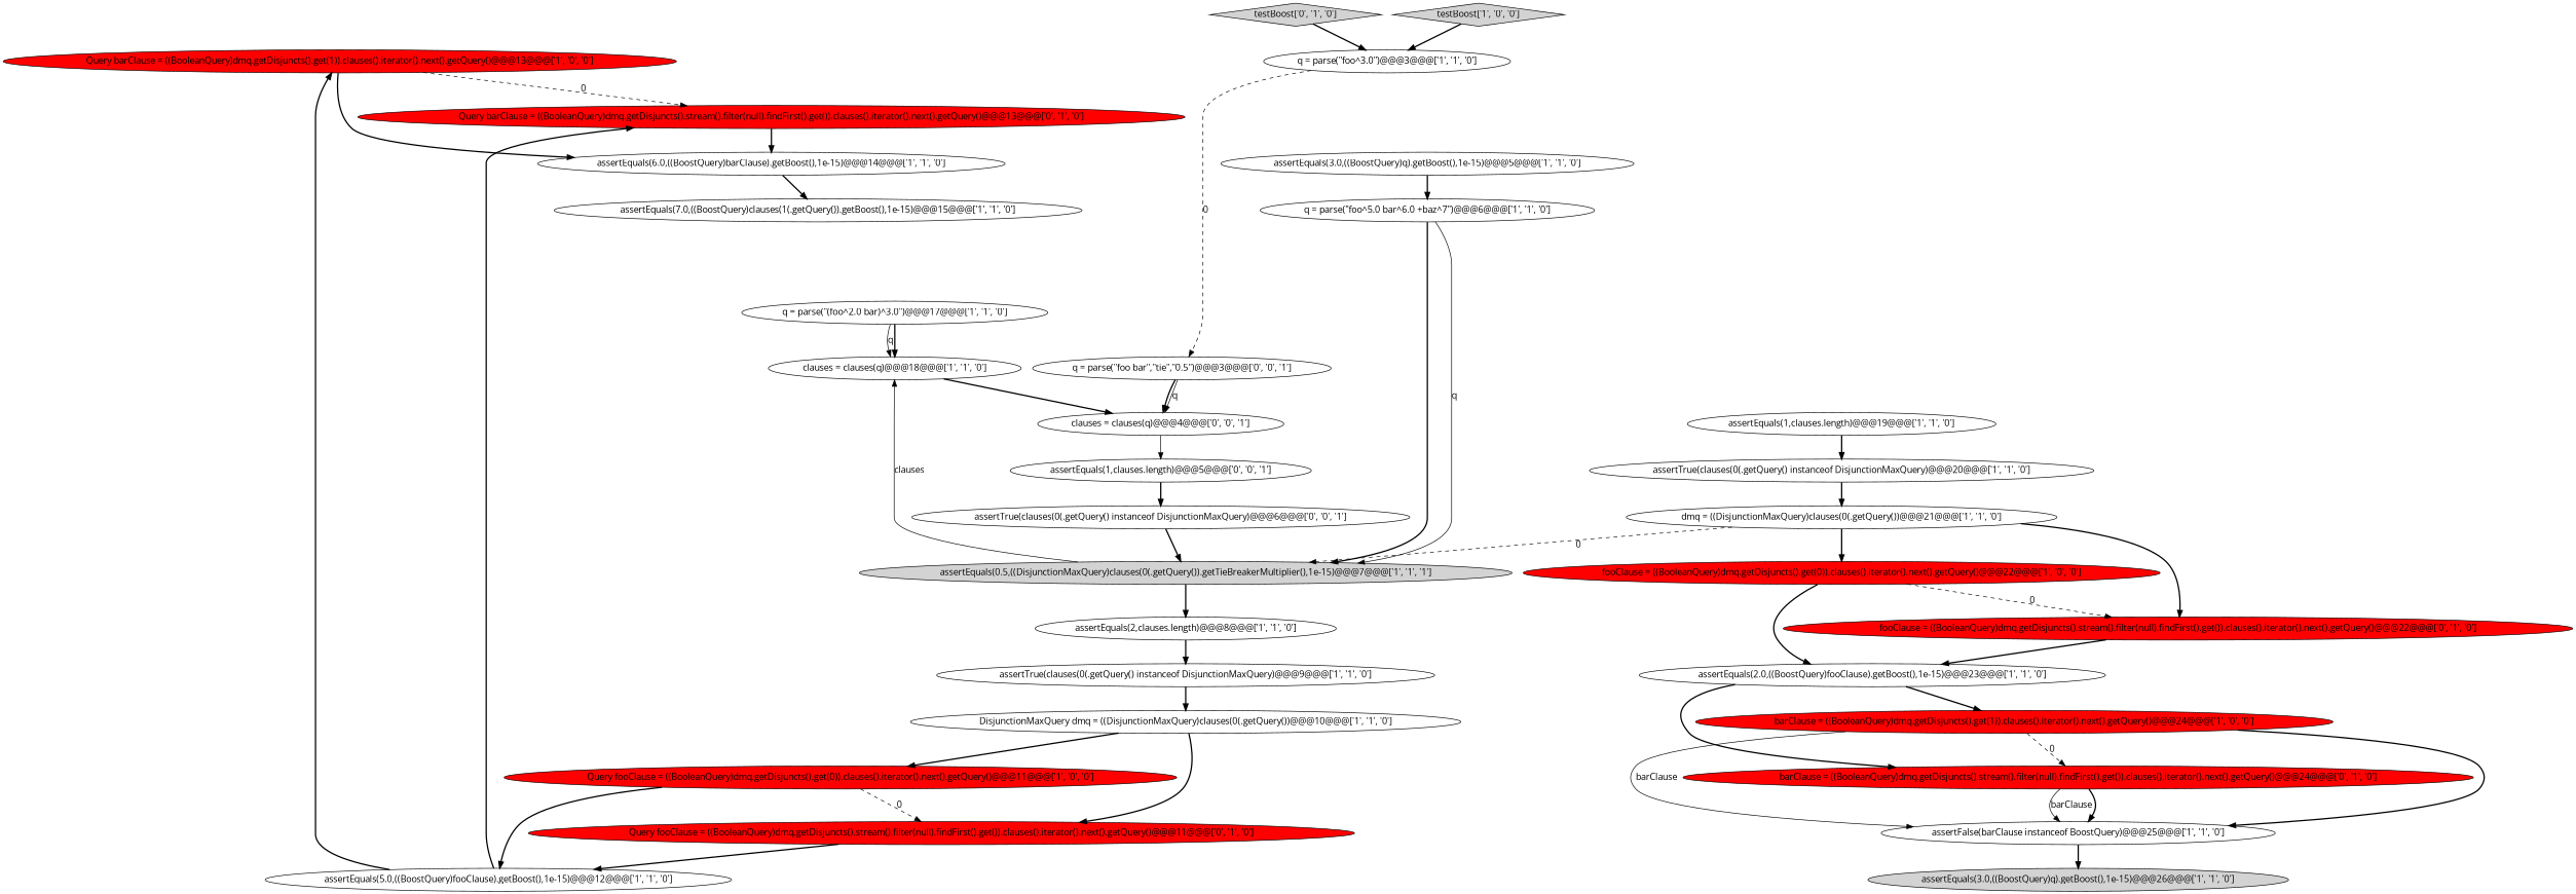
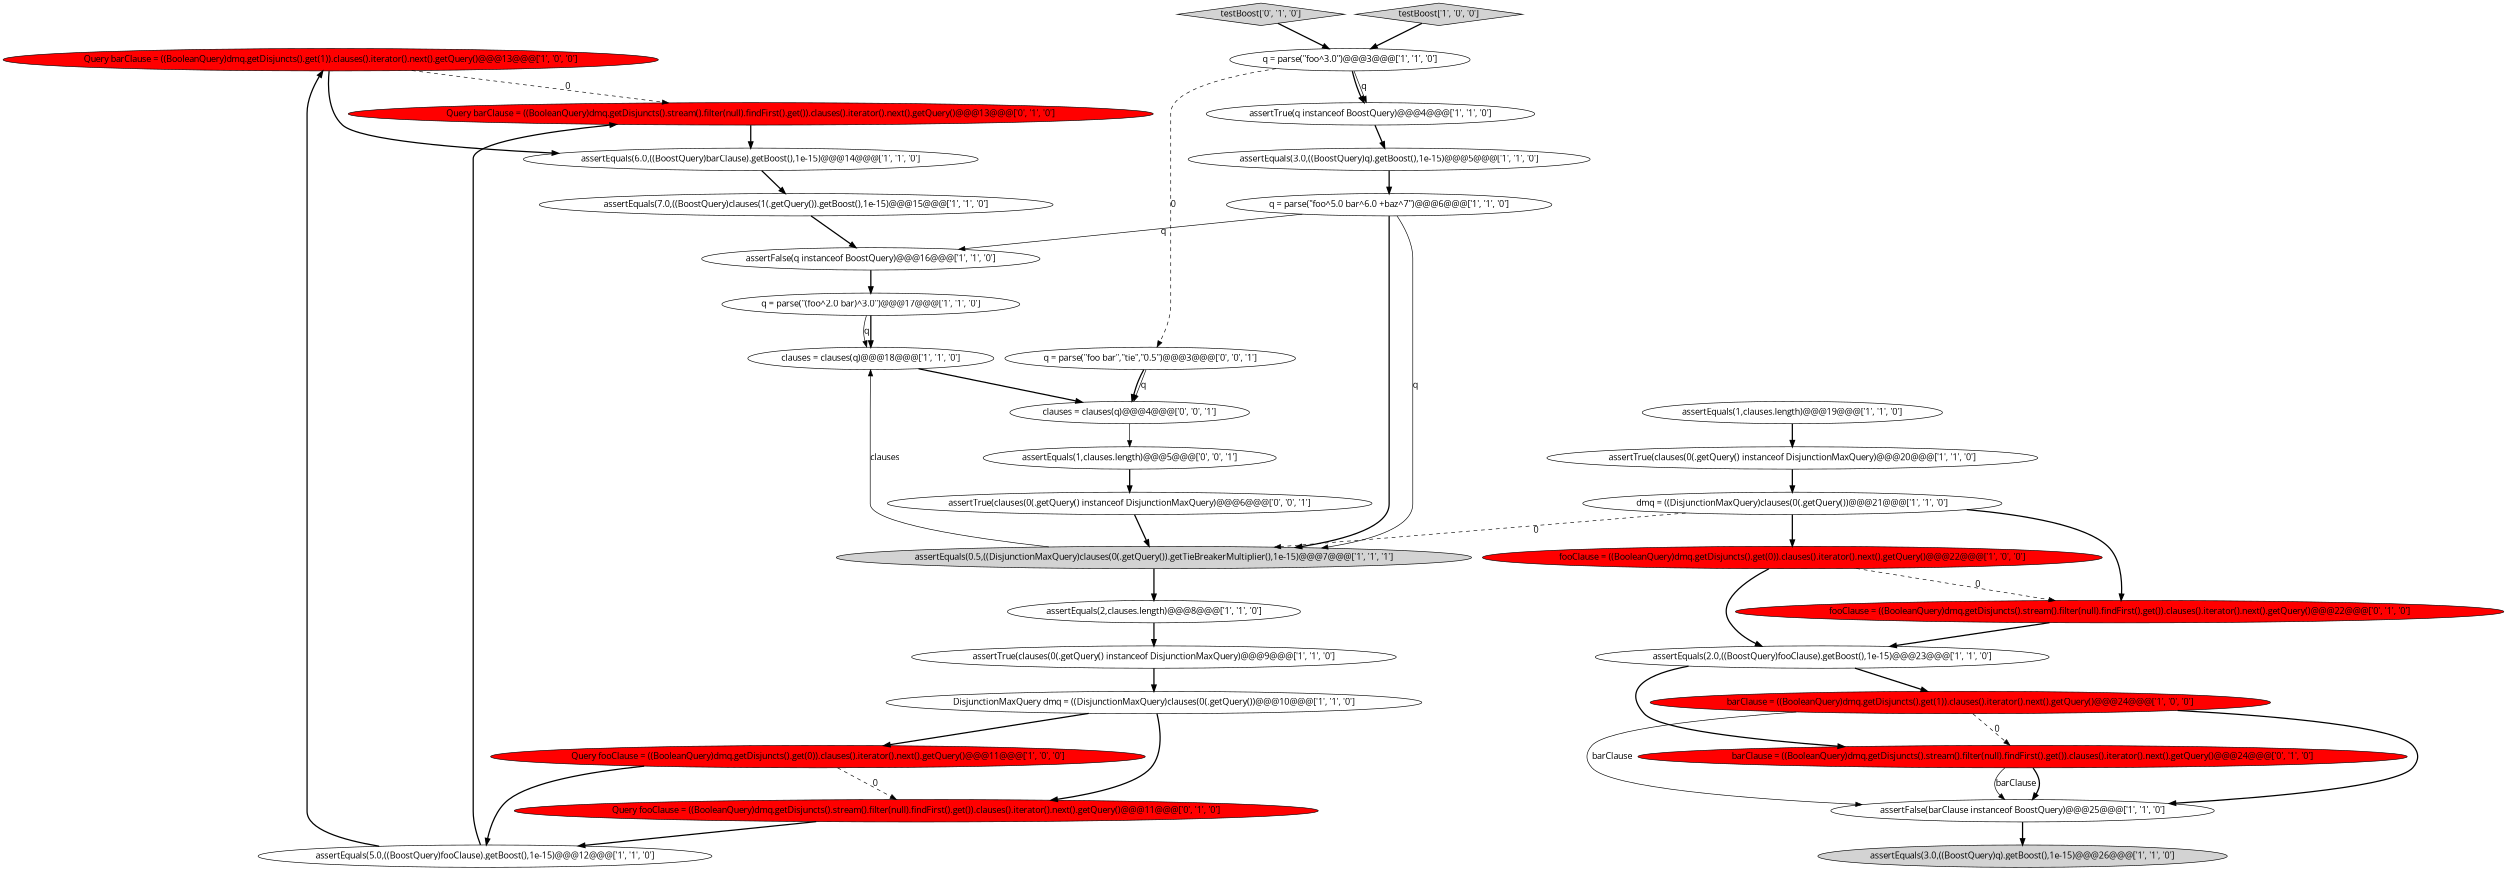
  digraph {
    fontname="Open Sans"
    node [fillcolor=white fontname="Open Sans" shape=ellipse style=filled]
    edge [fontname="Open Sans" style=bold]
    n1 [fillcolor=red label="Query barClause = ((BooleanQuery)dmq.getDisjuncts().get(1)).clauses().iterator().next().getQuery()@@@13@@@['1', '0', '0']"]
    n2 [fillcolor=red label="Query barClause = ((BooleanQuery)dmq.getDisjuncts().stream().filter(null).findFirst().get()).clauses().iterator().next().getQuery()@@@13@@@['0', '1', '0']"]
    n3 [label="assertEquals(6.0,((BoostQuery)barClause).getBoost(),1e-15)@@@14@@@['1', '1', '0']"]
    n4 [label="assertEquals(7.0,((BoostQuery)clauses(1(.getQuery()).getBoost(),1e-15)@@@15@@@['1', '1', '0']"]
    n5 [fillcolor=red label="fooClause = ((BooleanQuery)dmq.getDisjuncts().stream().filter(null).findFirst().get()).clauses().iterator().next().getQuery()@@@22@@@['0', '1', '0']"]
    n6 [label="assertEquals(2.0,((BoostQuery)fooClause).getBoost(),1e-15)@@@23@@@['1', '1', '0']"]
    n7 [fillcolor=red label="barClause = ((BooleanQuery)dmq.getDisjuncts().stream().filter(null).findFirst().get()).clauses().iterator().next().getQuery()@@@24@@@['0', '1', '0']"]
    n8 [fillcolor=red label="barClause = ((BooleanQuery)dmq.getDisjuncts().get(1)).clauses().iterator().next().getQuery()@@@24@@@['1', '0', '0']"]
    n9 [fillcolor=lightgray label="testBoost['0', '1', '0']" shape=diamond]
    n10 [label="q = parse(\"foo^3.0\")@@@3@@@['1', '1', '0']"]
+   n11 [label="assertTrue(q instanceof BoostQuery)@@@4@@@['1', '1', '0']"]
    n12 [label="q = parse(\"foo bar\",\"tie\",\"0.5\")@@@3@@@['0', '0', '1']"]
    n13 [label="assertTrue(clauses(0(.getQuery() instanceof DisjunctionMaxQuery)@@@9@@@['1', '1', '0']"]
    n14 [label="DisjunctionMaxQuery dmq = ((DisjunctionMaxQuery)clauses(0(.getQuery())@@@10@@@['1', '1', '0']"]
    n15 [fillcolor=red label="Query fooClause = ((BooleanQuery)dmq.getDisjuncts().get(0)).clauses().iterator().next().getQuery()@@@11@@@['1', '0', '0']"]
    n16 [fillcolor=red label="Query fooClause = ((BooleanQuery)dmq.getDisjuncts().stream().filter(null).findFirst().get()).clauses().iterator().next().getQuery()@@@11@@@['0', '1', '0']"]
    n17 [label="assertEquals(3.0,((BoostQuery)q).getBoost(),1e-15)@@@5@@@['1', '1', '0']"]
    n18 [label="q = parse(\"foo^5.0 bar^6.0 +baz^7\")@@@6@@@['1', '1', '0']"]
    n19 [fillcolor=lightgray label="assertEquals(0.5,((DisjunctionMaxQuery)clauses(0(.getQuery()).getTieBreakerMultiplier(),1e-15)@@@7@@@['1', '1', '1']"]
+   n20 [label="assertFalse(q instanceof BoostQuery)@@@16@@@['1', '1', '0']"]
    n21 [label="assertTrue(clauses(0(.getQuery() instanceof DisjunctionMaxQuery)@@@6@@@['0', '0', '1']"]
    n22 [label="assertEquals(2,clauses.length)@@@8@@@['1', '1', '0']"]
    n23 [label="clauses = clauses(q)@@@18@@@['1', '1', '0']"]
    n24 [label="assertEquals(5.0,((BoostQuery)fooClause).getBoost(),1e-15)@@@12@@@['1', '1', '0']"]
    n25 [fillcolor=red label="fooClause = ((BooleanQuery)dmq.getDisjuncts().get(0)).clauses().iterator().next().getQuery()@@@22@@@['1', '0', '0']"]
    n26 [label="clauses = clauses(q)@@@4@@@['0', '0', '1']"]
    n27 [label="assertEquals(1,clauses.length)@@@5@@@['0', '0', '1']"]
    n28 [label="dmq = ((DisjunctionMaxQuery)clauses(0(.getQuery())@@@21@@@['1', '1', '0']"]
    n29 [label="q = parse(\"(foo^2.0 bar)^3.0\")@@@17@@@['1', '1', '0']"]
    n30 [fillcolor=lightgray label="assertEquals(3.0,((BoostQuery)q).getBoost(),1e-15)@@@26@@@['1', '1', '0']"]
    n31 [label="assertEquals(1,clauses.length)@@@19@@@['1', '1', '0']"]
    n32 [label="assertTrue(clauses(0(.getQuery() instanceof DisjunctionMaxQuery)@@@20@@@['1', '1', '0']"]
    n33 [label="assertFalse(barClause instanceof BoostQuery)@@@25@@@['1', '1', '0']"]
    n34 [fillcolor=lightgray label="testBoost['1', '0', '0']" shape=diamond]
    n1 -> n2 [label=0 style=dashed]
    n1 -> n3
    n2 -> n3
    n3 -> n4
+   n4 -> n20
    n5 -> n6
    n6 -> n7
    n6 -> n8
    n7 -> n33
    n7 -> n33 [label=barClause style=solid]
    n8 -> n7 [label=0 style=dashed]
    n8 -> n33
    n8 -> n33 [label=barClause style=solid]
    n9 -> n10
+   n10 -> n11 [label=q style=solid]
+   n10 -> n11
    n10 -> n12 [label=0 style=dashed]
+   n11 -> n17
    n12 -> n26
    n12 -> n26 [label=q style=solid]
    n13 -> n14
    n14 -> n15
    n14 -> n16
    n15 -> n16 [label=0 style=dashed]
    n15 -> n24
    n16 -> n24
    n17 -> n18
    n18 -> n19
    n18 -> n19 [label=q style=solid]
+   n18 -> n20 [label=q style=solid]
    n19 -> n22
    n19 -> n23 [label=clauses style=solid]
+   n20 -> n29
    n21 -> n19
    n22 -> n13
    n23 -> n26
    n24 -> n1
    n24 -> n2
    n25 -> n5 [label=0 style=dashed]
    n25 -> n6
    n26 -> n27 [style=solid]
    n27 -> n21
    n28 -> n5
    n28 -> n19 [label=0 style=dashed]
    n28 -> n25
    n29 -> n23
    n29 -> n23 [label=q style=solid]
    n31 -> n32
    n32 -> n28
    n33 -> n30
    n34 -> n10
  }
